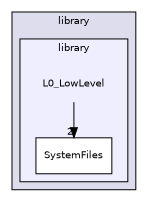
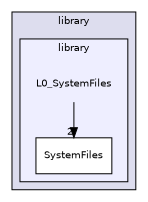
  digraph {
    compound=true
    node [fontname=Helvetica fontsize=10]
-   n1 [label=L0_LowLevel shape=plaintext]
+   n1 [label=L0_SystemFiles shape=plaintext]
    n2 [color=black fillcolor=white label=SystemFiles shape=box style=filled]
    subgraph cluster_1 {
      bgcolor="#ddddee"
      fontname=Helvetica
      fontsize=10
      label=library
      pencolor=black
      subgraph cluster_2 {
        bgcolor="#eeeeff"
        fontname=Helvetica
        fontsize=10
        pencolor=black
        n1
        n2
      }
    }
    n1 -> n2 [headlabel=2 labeldistance=1.5 labelfontname=Helvetica labelfontsize=10]
  }
